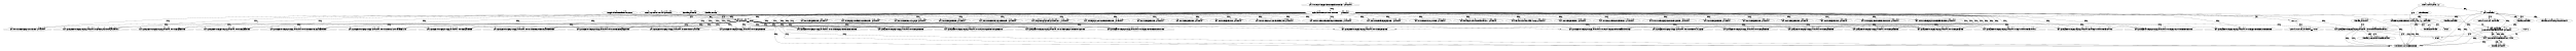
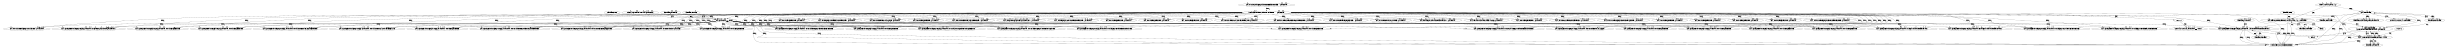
  digraph {
    n1 [label="(Call,!metabuffer)"]
    n2 [label="(Call,DEBUG_PRINT_ERROR(\"Invalid param: %p\", metabuffer))"]
    n3 [label="(ControlStructure,if (!metabuffer))"]
    n4 [label="(Identifier,metabuffer)"]
    n5 [label="(MethodReturn,OMX_ERRORTYPE)"]
    n6 [label="(Identifier,m_disable_dynamic_buf_mode)"]
    n7 [label="(Block,)"]
    n8 [label="(Identifier,metabuffer)"]
    n9 [label="(Call,*metabuffer =\n (StoreMetaDataInBuffersParams *)paramData)"]
    n10 [label="(Call,(StoreMetaDataInBuffersParams *)state)"]
    n11 [label="(Block,)"]
    n12 [label="(Identifier,paramData)"]
    n13 [label="(Call,VALIDATE_OMX_PARAM_DATA(paramData, StoreMetaDataInBuffersParams))"]
-   n14 [label="(Identifier,StoreMetaDataInBuffersParams)"]
+   n14 [label="(Identifier,Identifier)"]
    n15 [label="(Call,paramData == NULL)"]
    n16 [label="(Call,VALIDATE_OMX_PARAM_DATA(paramData, QOMX_ENABLETYPE))"]
    n17 [label="(Call,VALIDATE_OMX_PARAM_DATA(paramData, QOMX_ENABLETYPE))"]
    n18 [label="(Call,VALIDATE_OMX_PARAM_DATA(paramData, QOMX_ENABLETYPE))"]
    n19 [label="(Call,VALIDATE_OMX_PARAM_DATA(paramData, QOMX_ENABLETYPE))"]
    n20 [label="(Call,VALIDATE_OMX_PARAM_DATA(paramData, UseAndroidNativeBufferParams))"]
    n21 [label="(Call,VALIDATE_OMX_PARAM_DATA(paramData, EnableAndroidNativeBuffersParams))"]
    n22 [label="(Call,VALIDATE_OMX_PARAM_DATA(paramData, OMX_PARAM_COMPONENTROLETYPE))"]
    n23 [label="(Call,VALIDATE_OMX_PARAM_DATA(paramData, OMX_PARAM_BUFFERSUPPLIERTYPE))"]
    n24 [label="(Call,VALIDATE_OMX_PARAM_DATA(paramData, OMX_VIDEO_PARAM_PORTFORMATTYPE))"]
    n25 [label="(Call,VALIDATE_OMX_PARAM_DATA(paramData, QOMX_ENABLETYPE))"]
    n26 [label="(Call,(QOMX_VIDEO_PARAM_DIVXTYPE *) paramData)"]
    n27 [label="(Call,VALIDATE_OMX_PARAM_DATA(paramData, PrepareForAdaptivePlaybackParams))"]
    n28 [label="(Call,VALIDATE_OMX_PARAM_DATA(paramData, QOMX_ENABLETYPE))"]
    n29 [label="(Call,VALIDATE_OMX_PARAM_DATA(paramData, QOMX_ENABLETYPE))"]
    n30 [label="(Call,VALIDATE_OMX_PARAM_DATA(paramData, QOMX_INDEXTIMESTAMPREORDER))"]
    n31 [label="(Call,VALIDATE_OMX_PARAM_DATA(paramData, QOMX_VIDEO_CUSTOM_BUFFERSIZE))"]
    n32 [label="(Call,VALIDATE_OMX_PARAM_DATA(paramData, QOMX_ENABLETYPE))"]
    n33 [label="(Call,VALIDATE_OMX_PARAM_DATA(paramData, QOMX_VIDEO_DECODER_PICTURE_ORDER))"]
    n34 [label="(Call,VALIDATE_OMX_PARAM_DATA(paramData, QOMX_INDEXEXTRADATATYPE))"]
    n35 [label="(Call,VALIDATE_OMX_PARAM_DATA(paramData, OMX_PRIORITYMGMTTYPE))"]
    n36 [label="(Call,VALIDATE_OMX_PARAM_DATA(paramData, QOMX_ENABLETYPE))"]
    n37 [label="(Call,VALIDATE_OMX_PARAM_DATA(paramData, OMX_VIDEO_PARAM_PROFILELEVELTYPE))"]
    n38 [label="(Call,VALIDATE_OMX_PARAM_DATA(paramData, QOMX_ENABLETYPE))"]
    n39 [label="(Call,VALIDATE_OMX_PARAM_DATA(paramData, OMX_QCOM_PLATFORMPRIVATE_EXTN))"]
    n40 [label="(Call,VALIDATE_OMX_PARAM_DATA(paramData, OMX_PARAM_PORTDEFINITIONTYPE))"]
    n41 [label="(Call,VALIDATE_OMX_PARAM_DATA(paramData, OMX_QCOM_PARAM_PORTDEFINITIONTYPE))"]
    n42 [label="(Call,VALIDATE_OMX_PARAM_DATA(paramData, QOMX_INDEXDOWNSCALAR))"]
-   n43 [label="(UseAndroidNativeBufferParams,NULL)"]
+   n43 [label="(Identifier,NULL)"]
    n44 [label="(ControlStructure,if (paramData == NULL))"]
    n45 [label="(MethodParameterIn,OMX_IN OMX_PTR        paramData)"]
    n46 [label="(Call,(QOMX_ENABLETYPE *)paramData)"]
    n47 [label="(Call,(OMX_PARAM_BUFFERSUPPLIERTYPE*) paramData)"]
    n48 [label="(Call,(QOMX_INDEXDOWNSCALAR*)paramData)"]
    n49 [label="(Call,(QOMX_ENABLETYPE *)paramData)"]
    n50 [label="(Call,(QOMX_INDEXTIMESTAMPREORDER *)paramData)"]
    n51 [label="(Call,(PrepareForAdaptivePlaybackParams *) paramData)"]
    n52 [label="(Call,(OMX_PARAM_COMPONENTROLETYPE *) paramData)"]
    n53 [label="(Call,(QOMX_ENABLETYPE *)paramData)"]
    n54 [label="(Call,(QOMX_ENABLETYPE *)paramData)"]
    n55 [label="(Call,(QOMX_ENABLETYPE *)paramData)"]
    n56 [label="(Call,(QOMX_VIDEO_CUSTOM_BUFFERSIZE*)paramData)"]
    n57 [label="(Call,(QOMX_VIDEO_DECODER_PICTURE_ORDER *)paramData)"]
    n58 [label="(Call,(QOMX_INDEXEXTRADATATYPE *) paramData)"]
    n59 [label="(Call,(OMX_PRIORITYMGMTTYPE*) paramData)"]
    n60 [label="(Call,(EnableAndroidNativeBuffersParams *) paramData)"]
    n61 [label="(Call,use_android_native_buffer(hComp, paramData))"]
    n62 [label="(Call,(QOMX_ENABLETYPE *)paramData)"]
    n63 [label="(Call,(OMX_QCOM_ERRORTYPE_EXTN *) paramData)"]
    n64 [label="(Call,(OMX_VIDEO_PARAM_PORTFORMATTYPE *)paramData)"]
    n65 [label="(Call,(QOMX_ENABLETYPE *)paramData)"]
    n66 [label="(Call,(QOMX_ENABLETYPE *)paramData)"]
    n67 [label="(Call,(QOMX_ENABLETYPE *)paramData)"]
    n68 [label="(Call,(QOMX_ENABLETYPE *)paramData)"]
-   n69 [label="(Call,(OMX_PARAM_PORTDEFINITIONTYPE *) paramData)"]
    n70 [label="(Call,(OMX_VIDEO_PARAM_PROFILELEVELTYPE*)paramData)"]
    1000110
    n72 [label="(Call,(OMX_QCOM_PARAM_PORTDEFINITIONTYPE *) paramData)"]
    n73 [label="(Identifier,paramData)"]
    n74 [label="(Identifier,eRet)"]
    n75 [label="(Literal,\"Get Param in Invalid paramData\")"]
    n76 [label="(Identifier,paramData)"]
    n77 [label="(Identifier,metabuffer)"]
    n78 [label="(Identifier,m_state)"]
    n79 [label="(Literal,\"Invalid param: %p\")"]
    1002772
    n1 -> n2 [label="DDG: "]
    n1 -> n3 [label="AST: "]
    n1 -> n4 [label="CFG: "]
    n1 -> n5 [label="DDG: "]
    n1 -> n5 [label="DDG: "]
    n1 -> n6 [label="CFG: "]
    n2 -> n5 [label="DDG: "]
    n2 -> n5 [label="DDG: "]
    n2 -> n7 [label="AST: "]
    n2 -> n8 [label="CFG: "]
    n4 -> n1 [label="AST: "]
    n4 -> n9 [label="CFG: "]
    n8 -> n2 [label="AST: "]
    n9 -> n1 [label="DDG: "]
    n9 -> n5 [label="DDG: "]
    n9 -> n10 [label="CFG: "]
    n9 -> n11 [label="AST: "]
    n10 -> n5 [label="DDG: "]
    n10 -> n9 [label="AST: "]
    n10 -> n9 [label="DDG: "]
    n10 -> n12 [label="CFG: "]
    n12 -> n10 [label="AST: "]
    n13 -> n5 [label="DDG: "]
    n13 -> n5 [label="DDG: "]
    n13 -> n10 [label="DDG: "]
    n13 -> n11 [label="AST: "]
    n13 -> n14 [label="CFG: "]
    n14 -> n13 [label="AST: "]
    n15 -> n5 [label="DDG: "]
    n15 -> n5 [label="DDG: "]
    n15 -> n5 [label="DDG: "]
    n15 -> n13 [label="DDG: "]
    n15 -> n16 [label="DDG: "]
    n15 -> n17 [label="DDG: "]
    n15 -> n18 [label="DDG: "]
    n15 -> n19 [label="DDG: "]
    n15 -> n20 [label="DDG: "]
    n15 -> n21 [label="DDG: "]
    n15 -> n22 [label="DDG: "]
    n15 -> n23 [label="DDG: "]
    n15 -> n24 [label="DDG: "]
    n15 -> n25 [label="DDG: "]
    n15 -> n26 [label="DDG: "]
    n15 -> n27 [label="DDG: "]
    n15 -> n28 [label="DDG: "]
    n15 -> n29 [label="DDG: "]
    n15 -> n30 [label="DDG: "]
    n15 -> n31 [label="DDG: "]
    n15 -> n32 [label="DDG: "]
    n15 -> n33 [label="DDG: "]
    n15 -> n34 [label="DDG: "]
    n15 -> n35 [label="DDG: "]
    n15 -> n36 [label="DDG: "]
    n15 -> n37 [label="DDG: "]
    n15 -> n38 [label="DDG: "]
    n15 -> n39 [label="DDG: "]
    n15 -> n40 [label="DDG: "]
    n15 -> n41 [label="DDG: "]
    n15 -> n42 [label="DDG: "]
    n43 -> n15 [label="AST: "]
    n45 -> n5 [label="DDG: "]
    n45 -> n10 [label="DDG: "]
    n45 -> n13 [label="DDG: "]
    n45 -> n15 [label="DDG: "]
    n45 -> n16 [label="DDG: "]
    n45 -> n17 [label="DDG: "]
    n45 -> n18 [label="DDG: "]
    n45 -> n19 [label="DDG: "]
    n45 -> n20 [label="DDG: "]
    n45 -> n21 [label="DDG: "]
    n45 -> n22 [label="DDG: "]
    n45 -> n23 [label="DDG: "]
    n45 -> n24 [label="DDG: "]
    n45 -> n25 [label="DDG: "]
    n45 -> n26 [label="DDG: "]
    n45 -> n27 [label="DDG: "]
    n45 -> n28 [label="DDG: "]
    n45 -> n29 [label="DDG: "]
    n45 -> n30 [label="DDG: "]
    n45 -> n31 [label="DDG: "]
    n45 -> n32 [label="DDG: "]
    n45 -> n33 [label="DDG: "]
    n45 -> n34 [label="DDG: "]
    n45 -> n35 [label="DDG: "]
    n45 -> n36 [label="DDG: "]
    n45 -> n37 [label="DDG: "]
    n45 -> n38 [label="DDG: "]
    n45 -> n39 [label="DDG: "]
    n45 -> n40 [label="DDG: "]
    n45 -> n41 [label="DDG: "]
    n45 -> n42 [label="DDG: "]
    n45 -> n46 [label="DDG: "]
    n45 -> n47 [label="DDG: "]
    n45 -> n48 [label="DDG: "]
    n45 -> n49 [label="DDG: "]
    n45 -> n50 [label="DDG: "]
    n45 -> n51 [label="DDG: "]
    n45 -> n52 [label="DDG: "]
    n45 -> n53 [label="DDG: "]
    n45 -> n54 [label="DDG: "]
    n45 -> n55 [label="DDG: "]
    n45 -> n56 [label="DDG: "]
    n45 -> n57 [label="DDG: "]
    n45 -> n58 [label="DDG: "]
    n45 -> n59 [label="DDG: "]
    n45 -> n60 [label="DDG: "]
    n45 -> n61 [label="DDG: "]
    n45 -> n62 [label="DDG: "]
    n45 -> n63 [label="DDG: "]
    n45 -> n64 [label="DDG: "]
    n45 -> n65 [label="DDG: "]
    n45 -> n66 [label="DDG: "]
    n45 -> n67 [label="DDG: "]
    n45 -> n68 [label="DDG: "]
-   n45 -> n69 [label="DDG: "]
    n45 -> n70 [label="DDG: "]
    n45 -> 1000110 [label="AST: "]
    1000110 -> n44 [label="AST: "]
    n72 -> n45 [label="DDG: "]
    n73 -> n13 [label="AST: "]
    n74 -> n2 [label="CFG: "]
    n75 -> n15 [label="CFG: "]
    n76 -> n15 [label="AST: "]
    n77 -> n9 [label="AST: "]
    n77 -> n13 [label="CFG: "]
    n78 -> n15 [label="CFG: "]
    n79 -> n1 [label="CFG: "]
    n79 -> n2 [label="AST: "]
    1002772 -> n10 [label="AST: "]
  }
